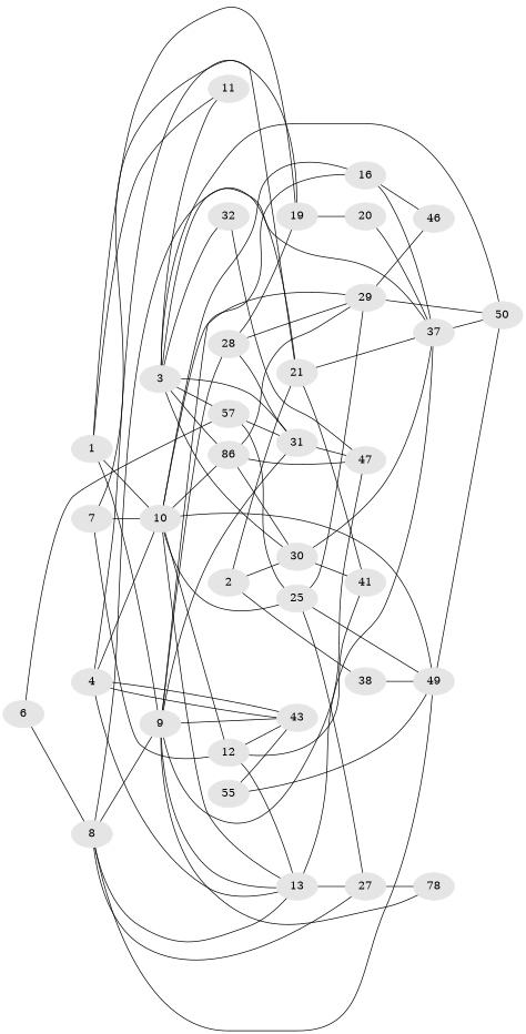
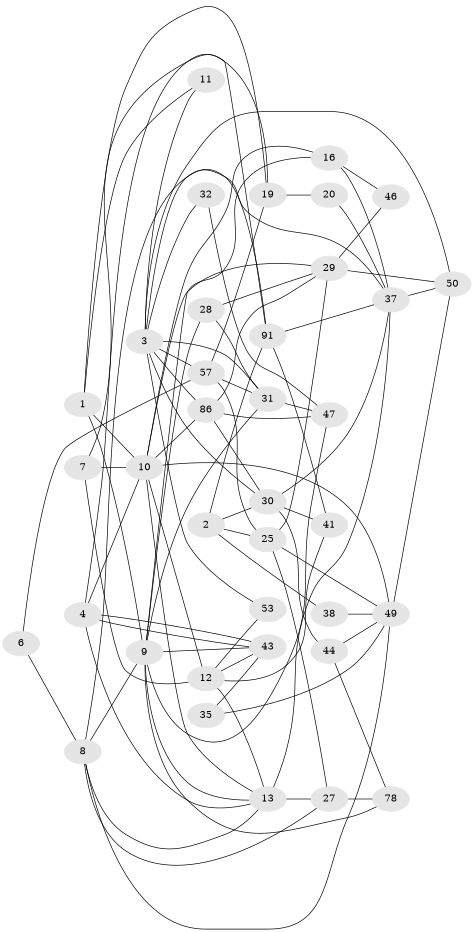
  graph {
    rankdir=LR
    node [color=gray90 style=filled]
    1 [super="+54"]
    9 [super="+14"]
    10 [super="+23"]
    11
    19
    31
    13 [super="+36"]
    43
    16
    28
    47
    n12 [label=78]
    n13 [label=86 super="+45"]
    12 [super="+22"]
    49 [super="+51"]
    29 [super="+52"]
    20
    2 [super="+15"]
-   21
+   21 [label=91]
    25 [super="+40"]
    30 [super="+34"]
    38
    37 [super="+39"]
    41
    27
+   44
    3 [super="+5"]
    n28 [label=57 super="+18"]
    32
    50
+   53
    4 [super="+33"]
    6 [super="+42"]
    8 [super="+24"]
    7
    46
-   35 [label=55]
+   35
    1 -- 9
    1 -- 10 [weight=2]
    1 -- 11
    1 -- 19
    9 -- 31
    9 -- 13
    9 -- 43
    9 -- 16
    9 -- 28
    9 -- 47
    9 -- n12
    10 -- 13
    10 -- 16
    10 -- n13
    10 -- 12
    10 -- 49
    10 -- 29 [weight=2]
    19 -- 20
    31 -- 47
    13 -- 37
    13 -- 27
    16 -- 37
    16 -- 46
    28 -- 31
    28 -- 29
    n13 -- 47
    n13 -- 29
    n13 -- 30
    12 -- 13
    12 -- 43
    12 -- 41
+   12 -- 53
    49 -- 50
    29 -- 50
    29 -- 46
    20 -- 37
    2 -- 21
-   10 -- 25 [weight=2]
+   2 -- 25 [weight=2]
    2 -- 30
    2 -- 38
    21 -- 37
    21 -- 41
    25 -- 49
    25 -- 29
    25 -- 27
    30 -- 37
    30 -- 41
+   30 -- 44
    38 -- 49
    37 -- 50
    27 -- n12
+   44 -- n12
+   44 -- 49
    3 -- 11
    3 -- 31
    3 -- n13
    3 -- 30
    3 -- 37
    3 -- n28
    3 -- 32
    3 -- 50
-   28 -- 19
+   3 -- 53
+   n28 -- 19
    n28 -- 31
    n28 -- 25
    32 -- 47
    4 -- 10
    4 -- 19
    4 -- 13
    4 -- 43
    4 -- 43
    6 -- n28
    6 -- 8
    8 -- 9
    8 -- 13
    8 -- 49
    8 -- 21
    8 -- 27
    7 -- 10
    7 -- 12
    7 -- 21
    35 -- 43
    35 -- 49
  }
